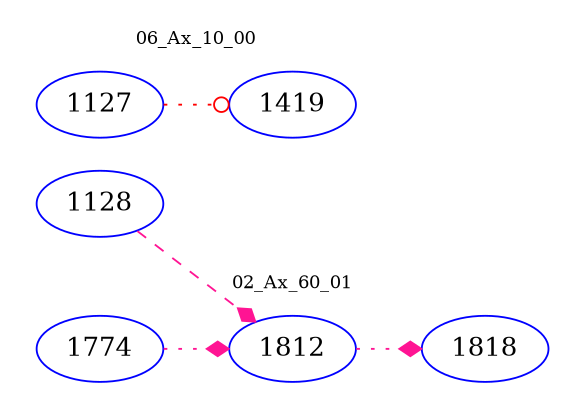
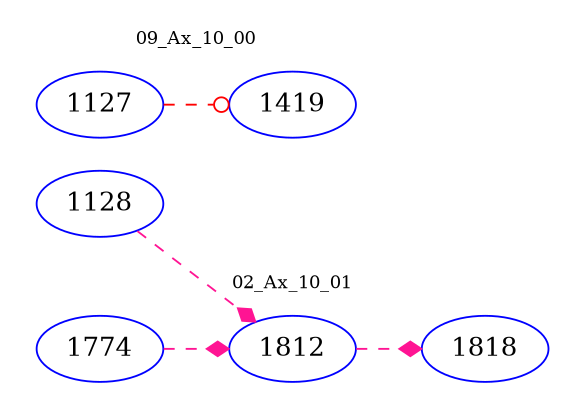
  digraph {
    rankdir=LR
    node [color=blue]
    edge [arrowhead=diamond color=deeppink style=dashed]
    n1 [label=1128]
    n2 [label=1127]
    n3 [label=1419]
    n4 [label=1774]
    n5 [label=1812]
    n6 [label=1818]
    subgraph cluster_1 {
      color=white
      fontsize=10
-     label="06_Ax_10_00"
+     label="09_Ax_10_00"
      n1
      n2
      n3
    }
    subgraph cluster_2 {
      color=white
      fontsize=10
-     label="02_Ax_60_01"
+     label="02_Ax_10_01"
      n4
      n5
      n6
    }
    n1 -> n5
-   n2 -> n3 [arrowhead=odot color=red style=dotted]
-   n4 -> n5 [style=dotted]
-   n5 -> n6 [style=dotted]
+   n2 -> n3 [arrowhead=odot color=red]
+   n4 -> n5
+   n5 -> n6
  }
